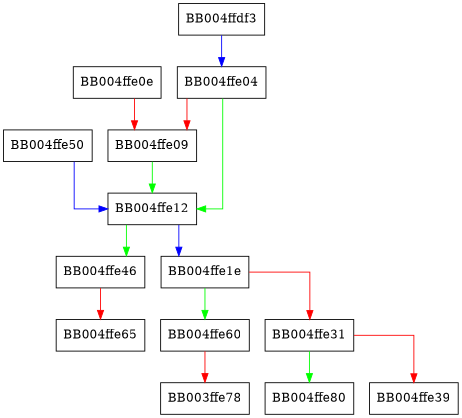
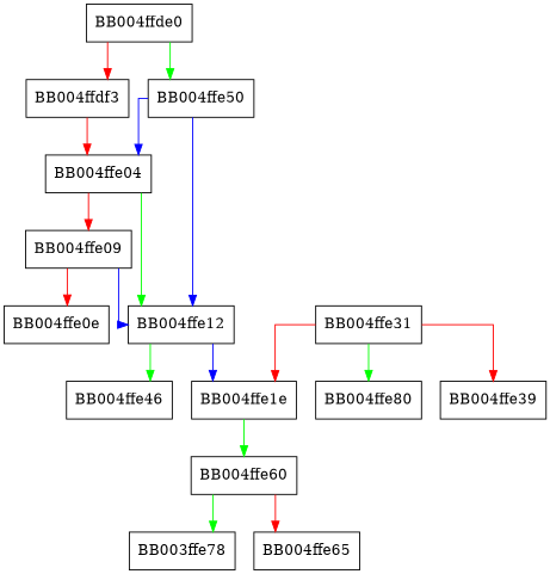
  digraph {
    splines=ortho
    node [shape=box]
    edge [color=green]
+   BB004ffde0
    BB004ffe50
    BB004ffdf3
    BB004ffe04
    BB004ffe12
    BB004ffe09
    BB004ffe46
    BB004ffe1e
    BB004ffe0e
    BB004ffe60
    BB004ffe31
    n12 [label=BB003ffe78]
    BB004ffe65
    BB004ffe80
    BB004ffe39
+   BB004ffde0 -> BB004ffe50
+   BB004ffde0 -> BB004ffdf3 [color=red]
+   BB004ffe50 -> BB004ffe04 [color=blue]
    BB004ffe50 -> BB004ffe12 [color=blue]
-   BB004ffdf3 -> BB004ffe04 [color=blue]
+   BB004ffdf3 -> BB004ffe04 [color=red]
    BB004ffe04 -> BB004ffe12
    BB004ffe04 -> BB004ffe09 [color=red]
    BB004ffe12 -> BB004ffe46
    BB004ffe12 -> BB004ffe1e [color=blue]
-   BB004ffe09 -> BB004ffe12
-   BB004ffe0e -> BB004ffe09 [color=red]
+   BB004ffe09 -> BB004ffe12 [color=blue]
+   BB004ffe09 -> BB004ffe0e [color=red]
    BB004ffe1e -> BB004ffe60
-   BB004ffe1e -> BB004ffe31 [color=red]
-   BB004ffe60 -> n12 [color=red]
-   BB004ffe46 -> BB004ffe65 [color=red]
+   BB004ffe31 -> BB004ffe1e [color=red]
+   BB004ffe60 -> n12
+   BB004ffe60 -> BB004ffe65 [color=red]
    BB004ffe31 -> BB004ffe80
    BB004ffe31 -> BB004ffe39 [color=red]
  }
